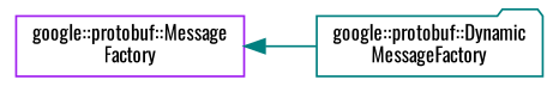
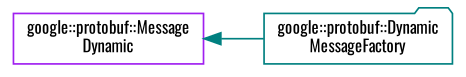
  digraph {
    rankdir=LR
    fontname=Oswald
    node [fillcolor=white fontname=Oswald fontsize=10 style=filled]
-   n1 [color=purple height=0.2 label="google::protobuf::Message\lFactory" shape=box width=0.4]
+   n1 [color=purple height=0.2 label="google::protobuf::Message\lDynamic" shape=box width=0.4]
    n2 [color=teal height=0.2 label="google::protobuf::Dynamic\lMessageFactory" shape=folder width=0.4]
    n1 -> n2 [color=teal dir=back fontname=Oswald fontsize=10 labelfontname=Helvetica labelfontsize=10 style=solid]
  }
